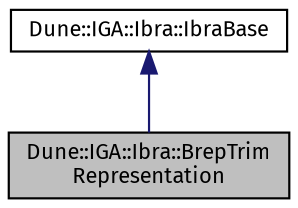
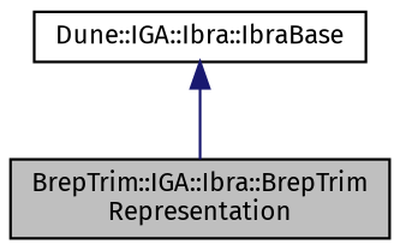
  digraph {
    fontname="Fira Sans"
    node [color=black fontname="Fira Sans" fontsize=10 shape=record style=filled]
-   n1 [fillcolor=grey75 fontcolor=black height=0.2 label="Dune::IGA::Ibra::BrepTrim\lRepresentation" width=0.4]
+   n1 [fillcolor=grey75 fontcolor=black height=0.2 label="BrepTrim::IGA::Ibra::BrepTrim\lRepresentation" width=0.4]
    n2 [fillcolor=white height=0.2 label="Dune::IGA::Ibra::IbraBase" width=0.4]
    n2 -> n1 [color=midnightblue dir=back fontname="Fira Sans" fontsize=10 labelfontname=Helvetica labelfontsize=10 style=solid]
  }
